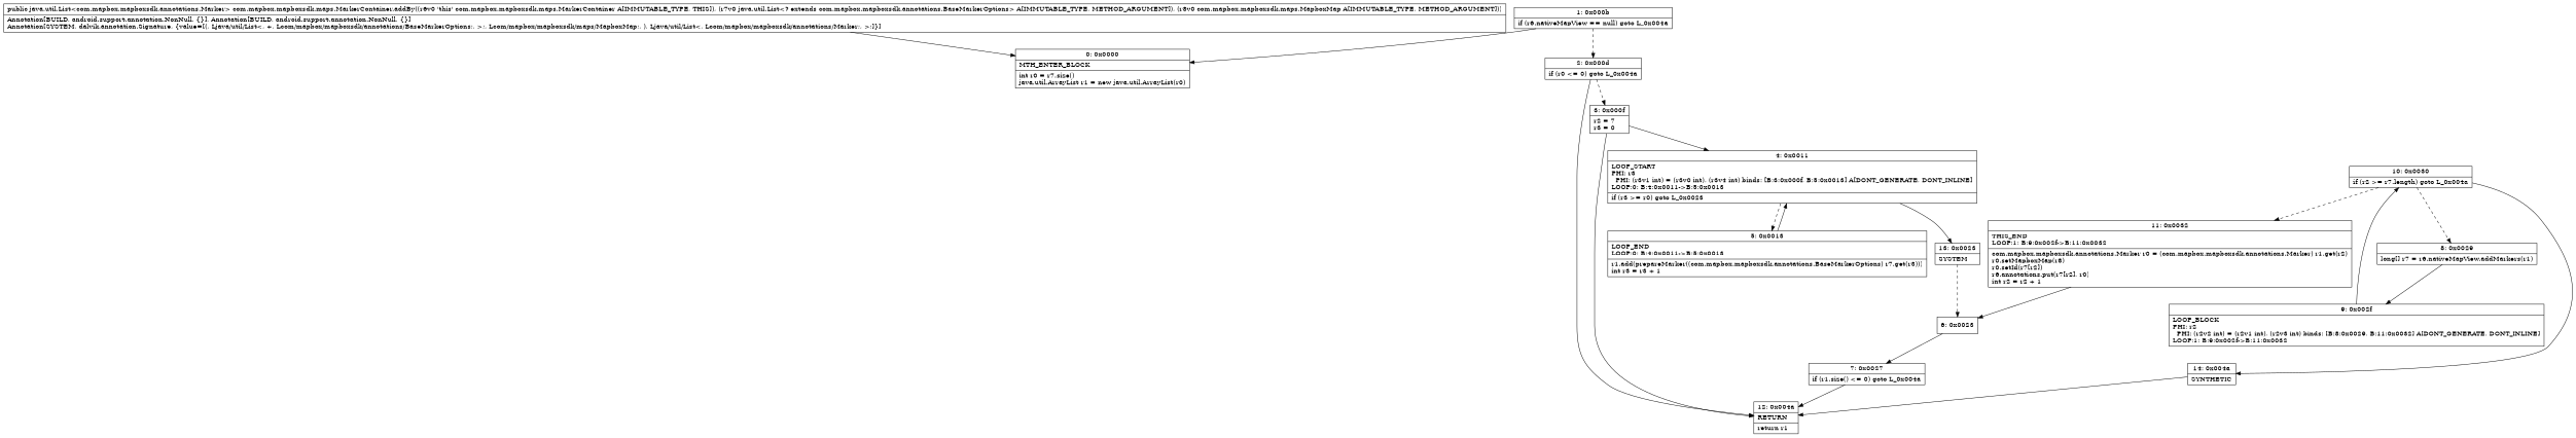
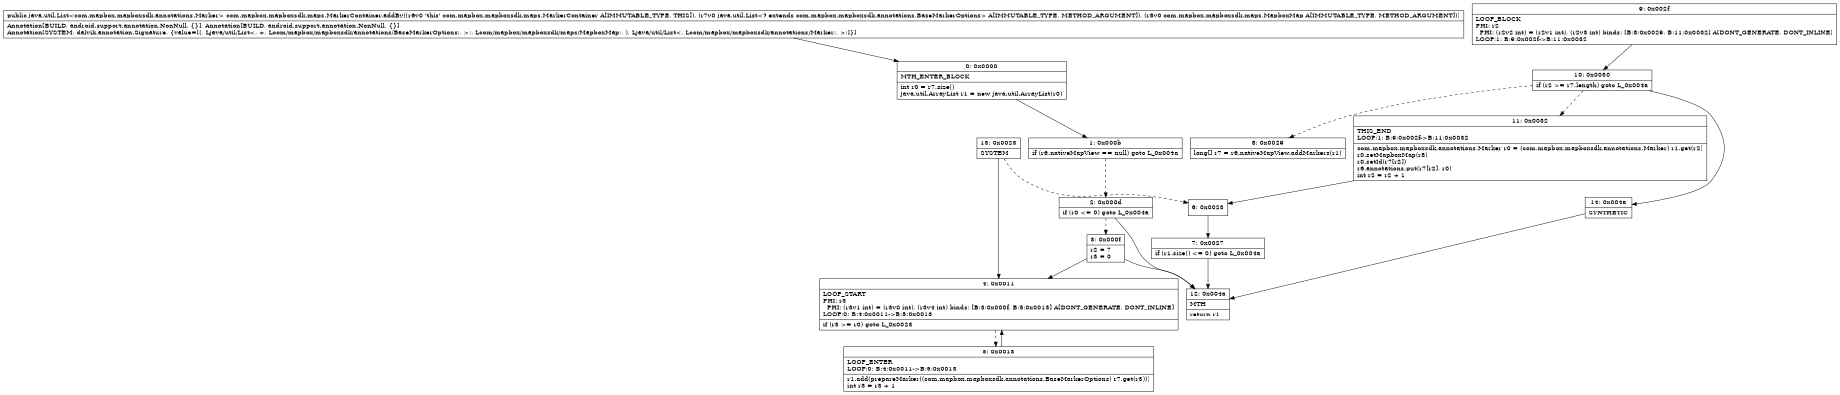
  digraph {
    node [shape=record]
    n1 [label="{0\:\ 0x0000|MTH_ENTER_BLOCK\l|int r0 = r7.size()\ljava.util.ArrayList r1 = new java.util.ArrayList(r0)\l}"]
    n2 [label="{1\:\ 0x000b|if (r6.nativeMapView == null) goto L_0x004a\l}"]
    n3 [label="{2\:\ 0x000d|if (r0 \<= 0) goto L_0x004a\l}"]
-   n4 [label="{12\:\ 0x004a|RETURN\l|return r1\l}"]
+   n4 [label="{12\:\ 0x004a|MTH\l|return r1\l}"]
    n5 [label="{3\:\ 0x000f|r2 = 7\lr3 = 0\l}"]
    n6 [label="{4\:\ 0x0011|LOOP_START\lPHI: r3 \l  PHI: (r3v1 int) = (r3v0 int), (r3v4 int) binds: [B:3:0x000f, B:5:0x0013] A[DONT_GENERATE, DONT_INLINE]\lLOOP:0: B:4:0x0011\-\>B:5:0x0013\l|if (r3 \>= r0) goto L_0x0023\l}"]
-   n7 [label="{5\:\ 0x0013|LOOP_END\lLOOP:0: B:4:0x0011\-\>B:5:0x0013\l|r1.add(prepareMarker((com.mapbox.mapboxsdk.annotations.BaseMarkerOptions) r7.get(r3)))\lint r3 = r3 + 1\l}"]
+   n7 [label="{5\:\ 0x0013|LOOP_ENTER\lLOOP:0: B:4:0x0011\-\>B:5:0x0013\l|r1.add(prepareMarker((com.mapbox.mapboxsdk.annotations.BaseMarkerOptions) r7.get(r3)))\lint r3 = r3 + 1\l}"]
    n8 [label="{13\:\ 0x0023|SYSTEM\l}"]
    n9 [label="{6\:\ 0x0023}"]
    n10 [label="{7\:\ 0x0027|if (r1.size() \<= 0) goto L_0x004a\l}"]
    n11 [label="{8\:\ 0x0029|long[] r7 = r6.nativeMapView.addMarkers(r1)\l}"]
    n12 [label="{9\:\ 0x002f|LOOP_BLOCK\lPHI: r2 \l  PHI: (r2v2 int) = (r2v1 int), (r2v3 int) binds: [B:8:0x0029, B:11:0x0032] A[DONT_GENERATE, DONT_INLINE]\lLOOP:1: B:9:0x002f\-\>B:11:0x0032\l}"]
    n13 [label="{10\:\ 0x0030|if (r2 \>= r7.length) goto L_0x004a\l}"]
    n14 [label="{11\:\ 0x0032|THIS_END\lLOOP:1: B:9:0x002f\-\>B:11:0x0032\l|com.mapbox.mapboxsdk.annotations.Marker r0 = (com.mapbox.mapboxsdk.annotations.Marker) r1.get(r2)\lr0.setMapboxMap(r8)\lr0.setId(r7[r2])\lr6.annotations.put(r7[r2], r0)\lint r2 = r2 + 1\l}"]
    n15 [label="{14\:\ 0x004a|SYNTHETIC\l}"]
    n16 [label="{public java.util.List\<com.mapbox.mapboxsdk.annotations.Marker\> com.mapbox.mapboxsdk.maps.MarkerContainer.addBy((r6v0 'this' com.mapbox.mapboxsdk.maps.MarkerContainer A[IMMUTABLE_TYPE, THIS]), (r7v0 java.util.List\<? extends com.mapbox.mapboxsdk.annotations.BaseMarkerOptions\> A[IMMUTABLE_TYPE, METHOD_ARGUMENT]), (r8v0 com.mapbox.mapboxsdk.maps.MapboxMap A[IMMUTABLE_TYPE, METHOD_ARGUMENT]))  | Annotation[BUILD, android.support.annotation.NonNull, \{\}], Annotation[BUILD, android.support.annotation.NonNull, \{\}]\lAnnotation[SYSTEM, dalvik.annotation.Signature, \{value=[(, Ljava\/util\/List\<, +, Lcom\/mapbox\/mapboxsdk\/annotations\/BaseMarkerOptions;, \>;, Lcom\/mapbox\/mapboxsdk\/maps\/MapboxMap;, ), Ljava\/util\/List\<, Lcom\/mapbox\/mapboxsdk\/annotations\/Marker;, \>;]\}]\l}"]
-   n2 -> n1
+   n1 -> n2
    n2 -> n3 [style=dashed]
    n3 -> n4
    n3 -> n5 [style=dashed]
    n5 -> n4
    n5 -> n6
    n6 -> n7 [style=dashed]
-   n6 -> n8
+   n8 -> n6
    n7 -> n6
    n8 -> n9 [style=dashed]
    n9 -> n10
    n10 -> n4
-   n11 -> n12
    n12 -> n13
    n13 -> n11 [style=dashed]
    n13 -> n14 [style=dashed]
    n13 -> n15
    n14 -> n9
    n15 -> n4
    n16 -> n1
  }
